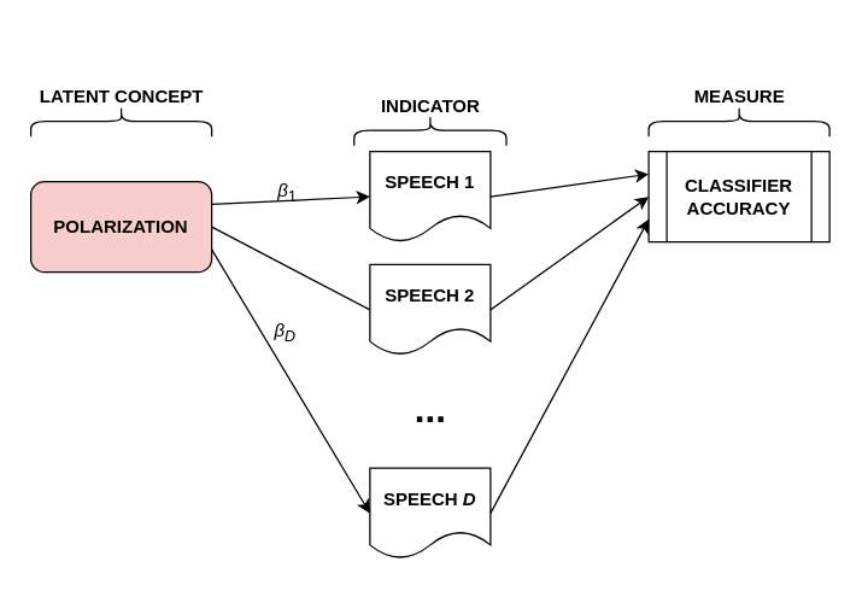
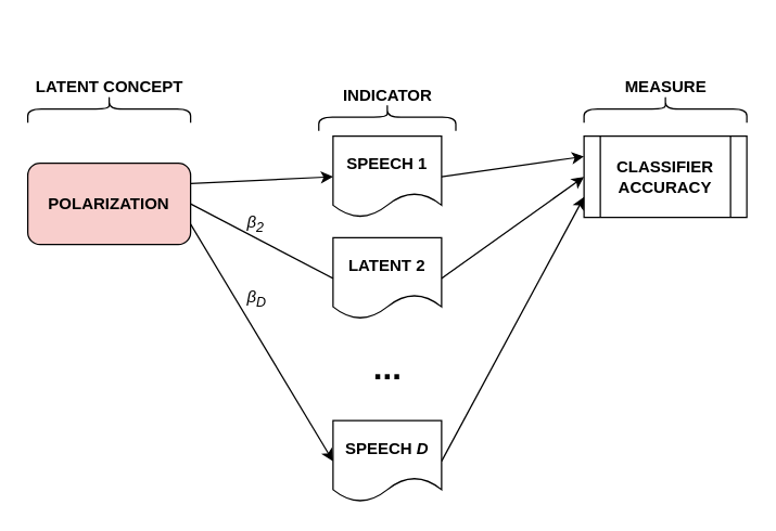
  <mxCell id="0" />
  <mxCell id="1" parent="0" />
  <mxCell id="2" value="&lt;b&gt;CLASSIFIER ACCURACY&lt;br&gt;&lt;/b&gt;" style="shape=process;whiteSpace=wrap;html=1;backgroundOutline=1;strokeColor=#000000;fillColor=#FFFFFF;" vertex="1" parent="1"><mxGeometry x="430" y="100" width="120" height="60" as="geometry" /></mxCell>
  <mxCell id="3" value="&lt;div&gt;&lt;b&gt;MEASURE&lt;/b&gt;&lt;br&gt;&lt;/div&gt;" style="text;html=1;align=center;verticalAlign=middle;resizable=0;points=[];autosize=1;" vertex="1" parent="1"><mxGeometry x="450" y="54" width="80" height="20" as="geometry" /></mxCell>
  <mxCell id="4" value="" style="shape=curlyBracket;whiteSpace=wrap;html=1;rounded=1;strokeColor=#000000;fillColor=#FFFFFF;rotation=90;" vertex="1" parent="1"><mxGeometry x="480" y="20" width="20" height="120" as="geometry" /></mxCell>
  <mxCell id="5" style="edgeStyle=none;rounded=0;orthogonalLoop=1;jettySize=auto;html=1;exitX=1;exitY=0.5;exitDx=0;exitDy=0;entryX=0;entryY=0.25;entryDx=0;entryDy=0;" edge="1" parent="1" source="6" target="2"><mxGeometry relative="1" as="geometry" /></mxCell>
  <mxCell id="6" value="&lt;b&gt;SPEECH 1&lt;br&gt;&lt;/b&gt;" style="shape=document;whiteSpace=wrap;html=1;boundedLbl=1;strokeColor=#000000;fillColor=#FFFFFF;" vertex="1" parent="1"><mxGeometry x="245" y="100" width="80" height="60" as="geometry" /></mxCell>
  <mxCell id="7" style="edgeStyle=none;rounded=0;orthogonalLoop=1;jettySize=auto;html=1;exitX=1;exitY=0.5;exitDx=0;exitDy=0;entryX=0;entryY=0.5;entryDx=0;entryDy=0;" edge="1" parent="1" source="8" target="2"><mxGeometry relative="1" as="geometry" /></mxCell>
- <mxCell id="8" value="&lt;b&gt;SPEECH 2&lt;br&gt;&lt;/b&gt;" style="shape=document;whiteSpace=wrap;html=1;boundedLbl=1;strokeColor=#000000;fillColor=#FFFFFF;" vertex="1" parent="1"><mxGeometry x="245" y="175" width="80" height="60" as="geometry" /></mxCell>
+ <mxCell id="8" value="&lt;b&gt;LATENT 2&lt;br&gt;&lt;/b&gt;" style="shape=document;whiteSpace=wrap;html=1;boundedLbl=1;strokeColor=#000000;fillColor=#FFFFFF;" vertex="1" parent="1"><mxGeometry x="245" y="175" width="80" height="60" as="geometry" /></mxCell>
  <mxCell id="9" style="edgeStyle=none;rounded=0;orthogonalLoop=1;jettySize=auto;html=1;exitX=1;exitY=0.5;exitDx=0;exitDy=0;entryX=0;entryY=0.75;entryDx=0;entryDy=0;" edge="1" parent="1" source="10" target="2"><mxGeometry relative="1" as="geometry" /></mxCell>
  <mxCell id="10" value="&lt;b&gt;SPEECH &lt;i&gt;D&lt;/i&gt;&lt;br&gt;&lt;/b&gt;" style="shape=document;whiteSpace=wrap;html=1;boundedLbl=1;strokeColor=#000000;fillColor=#FFFFFF;" vertex="1" parent="1"><mxGeometry x="245" y="310" width="80" height="60" as="geometry" /></mxCell>
  <mxCell id="11" value="&lt;div&gt;&lt;font size=&quot;1&quot;&gt;&lt;b style=&quot;font-size: 25px&quot;&gt;...&lt;/b&gt;&lt;/font&gt;&lt;/div&gt;" style="text;html=1;align=center;verticalAlign=middle;resizable=0;points=[];autosize=1;" vertex="1" parent="1"><mxGeometry x="265" y="260" width="40" height="20" as="geometry" /></mxCell>
  <mxCell id="12" value="" style="group" vertex="1" connectable="0" parent="1"><mxGeometry x="140" y="60" width="290" height="80" as="geometry" /></mxCell>
  <mxCell id="13" value="&lt;div&gt;&lt;b&gt;INDICATOR&lt;/b&gt;&lt;/div&gt;" style="text;html=1;align=center;verticalAlign=middle;resizable=0;points=[];autosize=1;" vertex="1" parent="12"><mxGeometry x="105" width="80" height="20" as="geometry" /></mxCell>
  <mxCell id="14" value="" style="shape=curlyBracket;whiteSpace=wrap;html=1;rounded=1;strokeColor=#000000;fillColor=#FFFFFF;rotation=90;" vertex="1" parent="12"><mxGeometry x="135" y="-24.5" width="20" height="101" as="geometry" /></mxCell>
- <mxCell id="15" value="&lt;font style=&quot;font-size: 12px&quot;&gt;&lt;i style=&quot;font-size: 12px&quot;&gt;&lt;span style=&quot;font-size: 12px&quot;&gt;β&lt;/span&gt;&lt;/i&gt;&lt;/font&gt;&lt;sub&gt;1&lt;/sub&gt;" style="text;html=1;align=center;verticalAlign=middle;resizable=0;points=[];autosize=1;fontSize=12;" vertex="1" parent="12"><mxGeometry x="35" y="56.5" width="30" height="20" as="geometry" /></mxCell>
  <mxCell id="16" style="rounded=0;orthogonalLoop=1;jettySize=auto;html=1;exitX=1;exitY=0.25;exitDx=0;exitDy=0;entryX=0;entryY=0.5;entryDx=0;entryDy=0;" edge="1" parent="1" source="19" target="6"><mxGeometry relative="1" as="geometry" /></mxCell>
  <mxCell id="17" style="edgeStyle=none;rounded=0;orthogonalLoop=1;jettySize=auto;html=1;exitX=1;exitY=0.5;exitDx=0;exitDy=0;entryX=0;entryY=0.5;entryDx=0;entryDy=0;endArrow=none;" edge="1" parent="1" source="19" target="8"><mxGeometry relative="1" as="geometry" /></mxCell>
  <mxCell id="18" style="edgeStyle=none;rounded=0;orthogonalLoop=1;jettySize=auto;html=1;exitX=1;exitY=0.75;exitDx=0;exitDy=0;entryX=0;entryY=0.5;entryDx=0;entryDy=0;" edge="1" parent="1" source="19" target="10"><mxGeometry relative="1" as="geometry" /></mxCell>
  <mxCell id="19" value="&lt;b&gt;POLARIZATION&lt;/b&gt;" style="rounded=1;whiteSpace=wrap;html=1;fillColor=#f8cecc;" vertex="1" parent="1"><mxGeometry x="20" y="120" width="120" height="60" as="geometry" /></mxCell>
  <mxCell id="20" value="&lt;b&gt;LATENT CONCEPT&lt;/b&gt;" style="text;html=1;align=center;verticalAlign=middle;resizable=0;points=[];autosize=1;" vertex="1" parent="1"><mxGeometry x="20" y="54" width="120" height="20" as="geometry" /></mxCell>
  <mxCell id="21" value="" style="shape=curlyBracket;whiteSpace=wrap;html=1;rounded=1;strokeColor=#000000;fillColor=#FFFFFF;rotation=90;" vertex="1" parent="1"><mxGeometry x="70" y="20" width="20" height="120" as="geometry" /></mxCell>
+ <mxCell id="22" value="&lt;i&gt;&lt;font style=&quot;font-size: 12px&quot;&gt;&lt;span style=&quot;font-size: 12px&quot;&gt;&lt;span style=&quot;font-size: 12px&quot;&gt;β&lt;/span&gt;&lt;/span&gt;&lt;/font&gt;&lt;sub&gt;2&lt;/sub&gt;&lt;/i&gt;" style="text;whiteSpace=wrap;html=1;fontSize=12;" vertex="1" parent="1"><mxGeometry x="180" y="150" width="40" height="30" as="geometry" /></mxCell>
  <mxCell id="23" value="&lt;i&gt;&lt;font style=&quot;font-size: 12px&quot;&gt;&lt;span style=&quot;font-size: 12px&quot;&gt;&lt;span style=&quot;font-size: 12px&quot;&gt;β&lt;/span&gt;&lt;/span&gt;&lt;/font&gt;&lt;sub&gt;D&lt;/sub&gt;&lt;/i&gt;" style="text;whiteSpace=wrap;html=1;fontSize=12;" vertex="1" parent="1"><mxGeometry x="180" y="205" width="40" height="30" as="geometry" /></mxCell>
